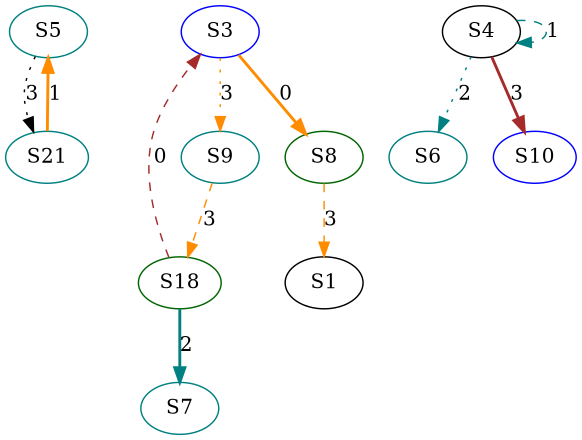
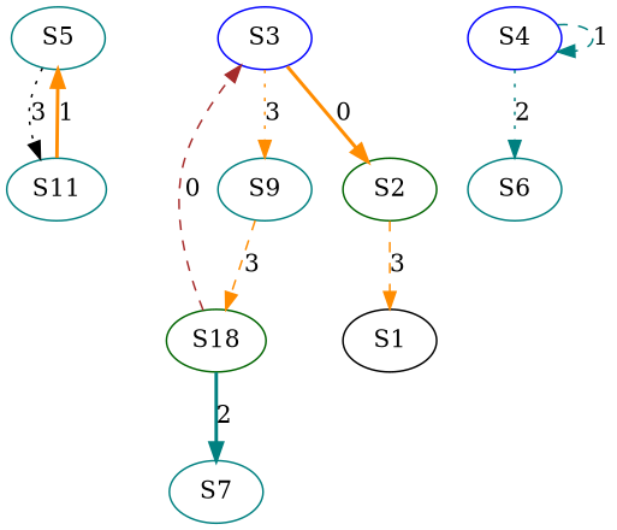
  strict digraph {
    node [color=teal]
    edge [color=darkorange style=bold]
    S5
-   S11 [label=S21]
-   S2 [color=darkgreen label=S8]
+   S11
+   S2 [color=darkgreen]
    n4 [color=black label=S1]
    n5 [color=darkgreen label=S18]
    S3 [color=blue]
    S7
    S9
-   S4 [color=black]
+   S4 [color=blue]
    S6
-   S10 [color=blue]
    S5 -> S11 [color=black label=3 style=dotted]
    S11 -> S5 [label=1]
    S2 -> n4 [label=3 style=dashed]
    n5 -> S3 [color=brown label=0 style=dashed]
    n5 -> S7 [color=teal label=2]
    S3 -> S2 [label=0]
    S3 -> S9 [label=3 style=dotted]
    S9 -> n5 [label=3 style=dashed]
    S4 -> S4 [color=teal label=1 style=dashed]
    S4 -> S6 [color=teal label=2 style=dotted]
-   S4 -> S10 [color=brown label=3]
  }
